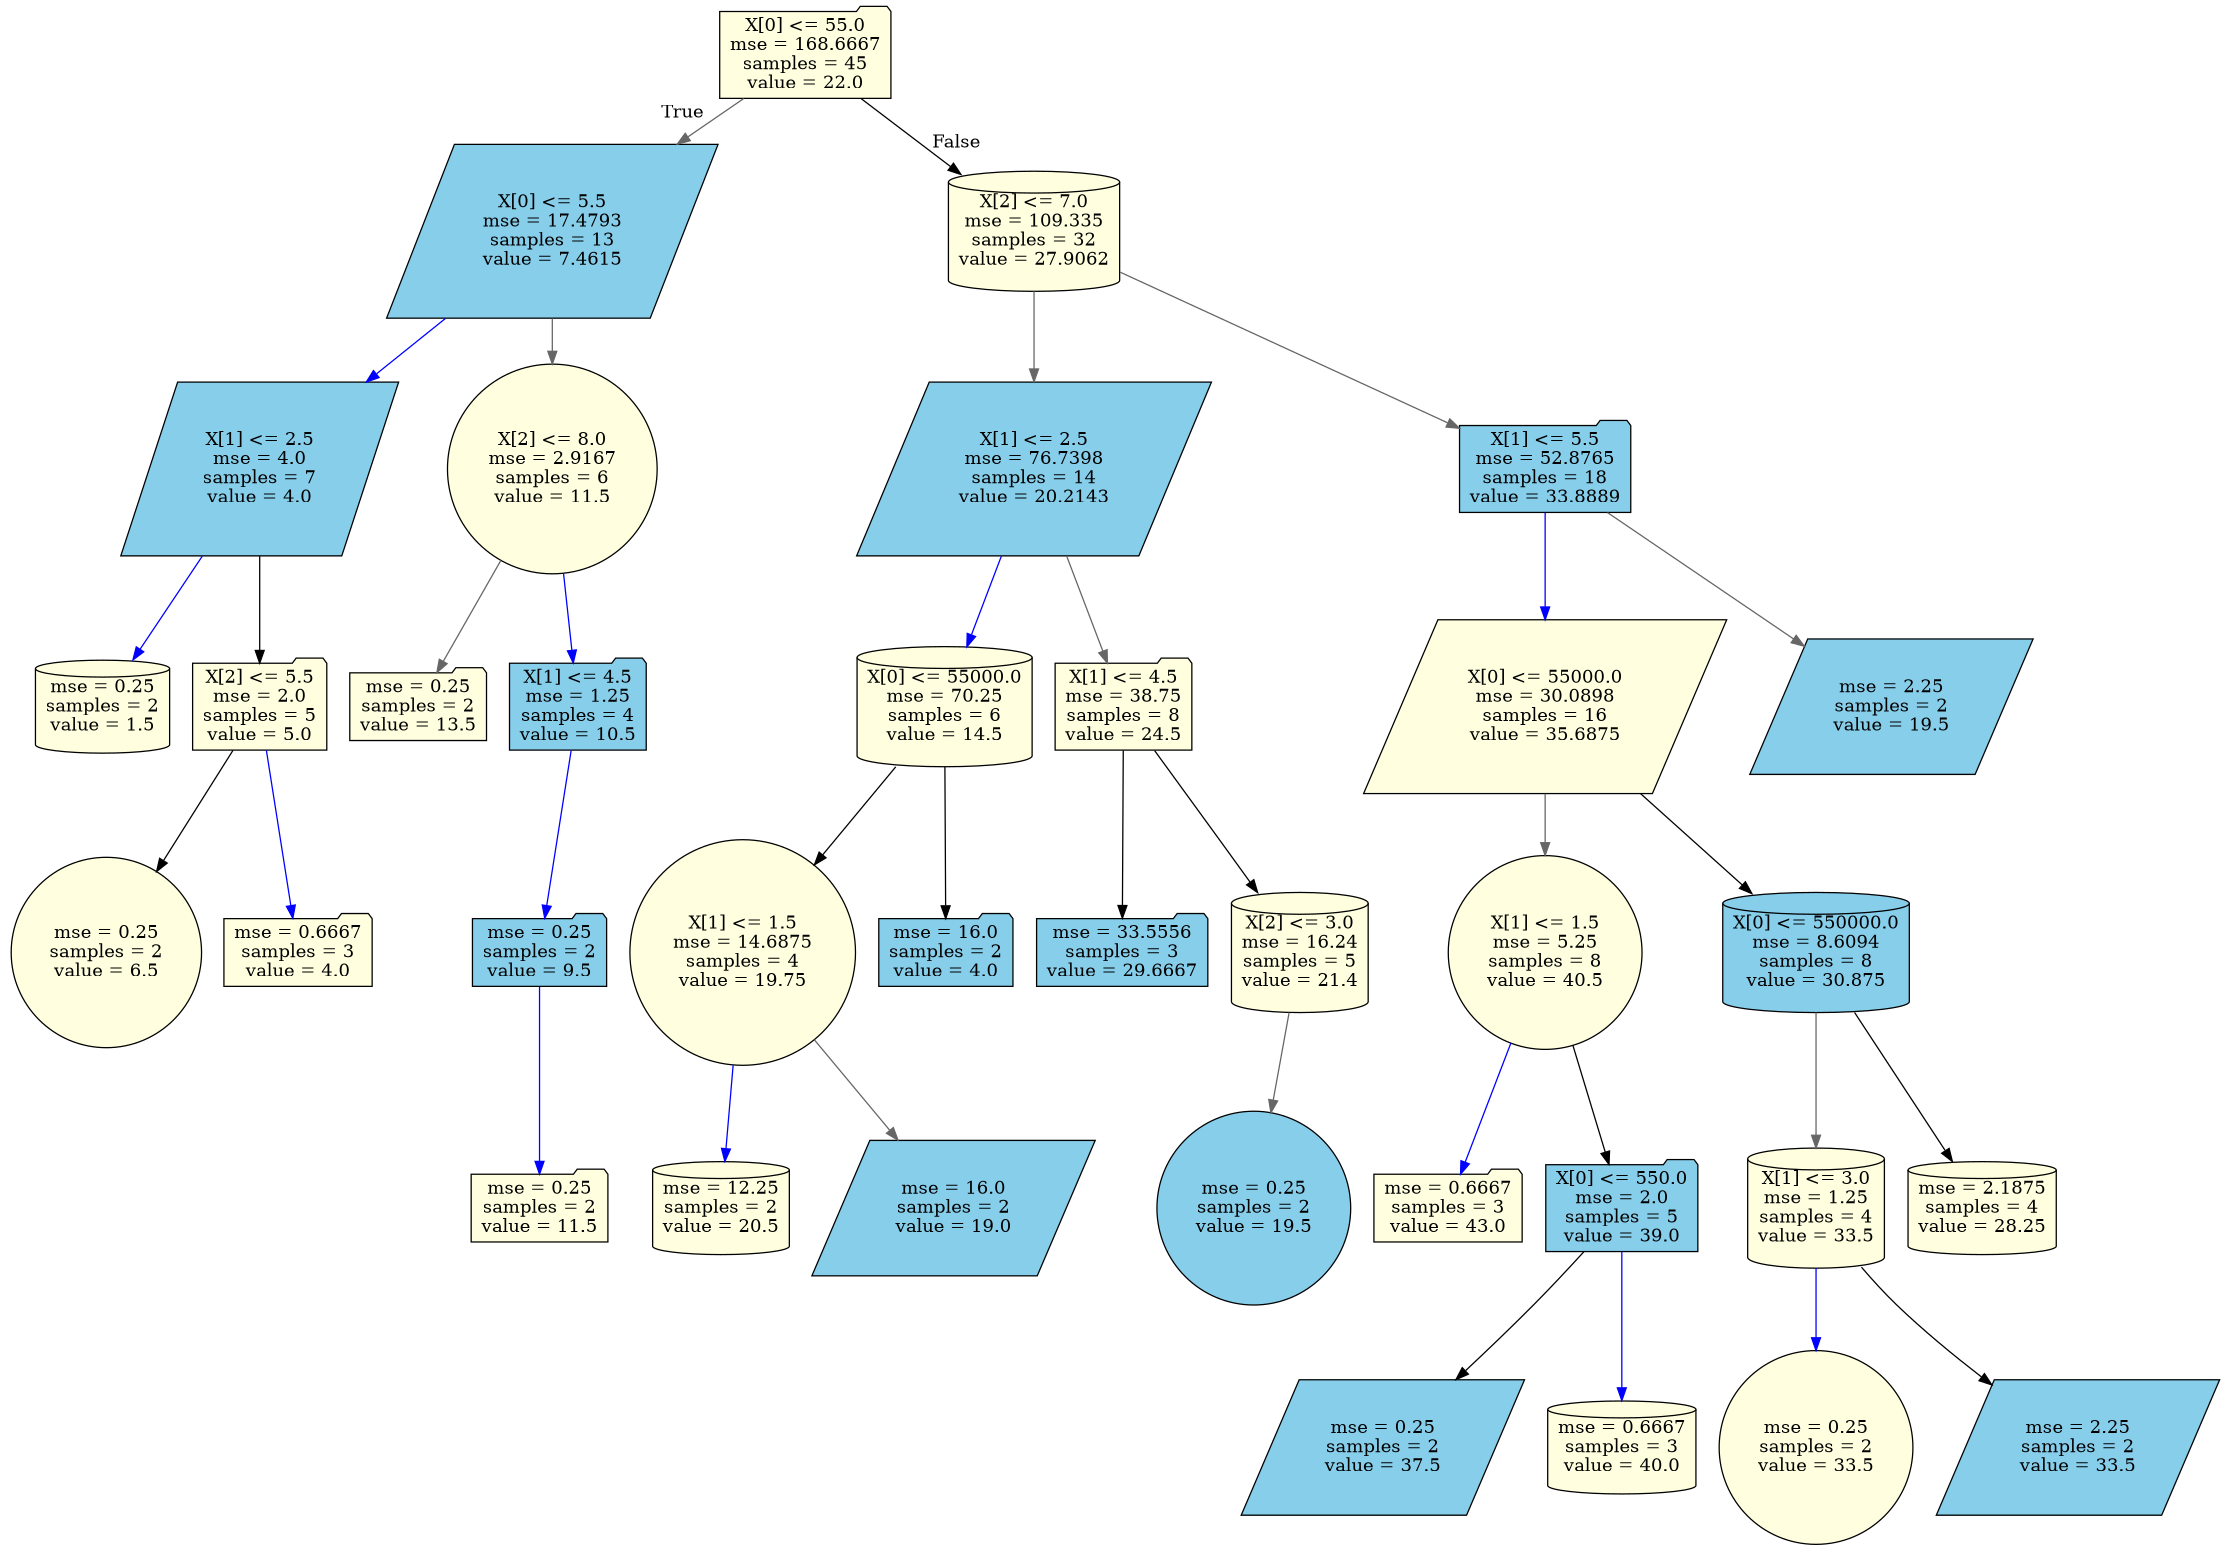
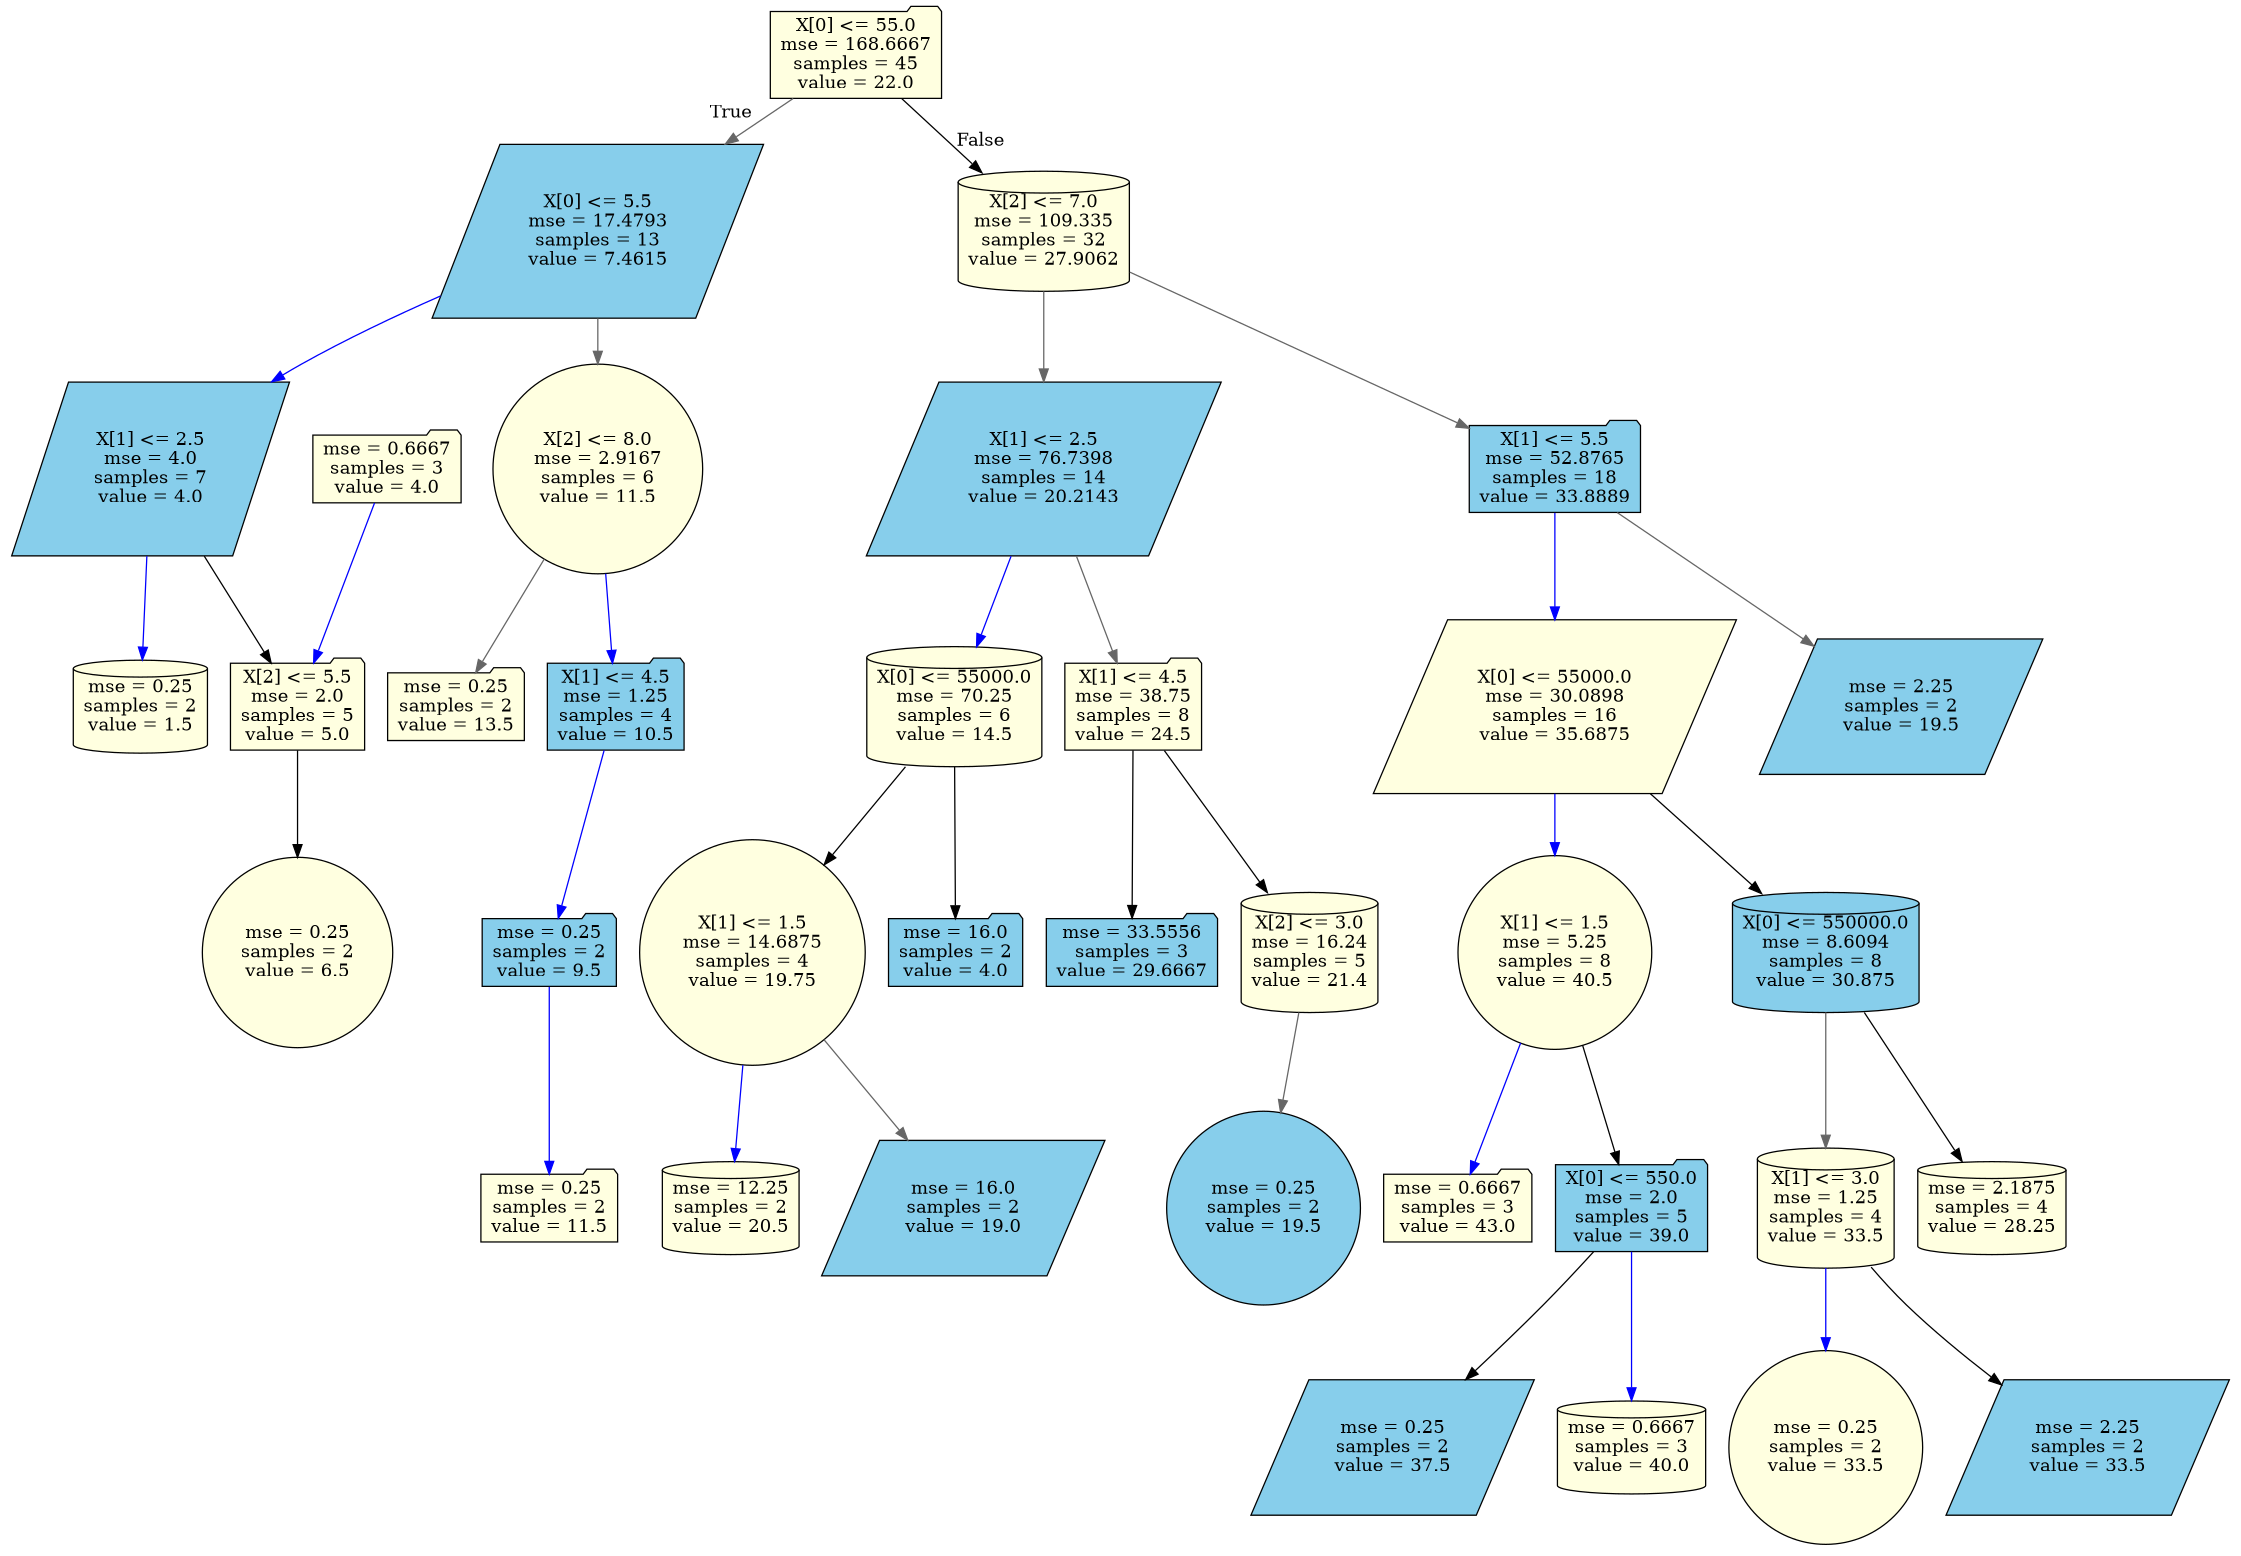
  digraph {
    node [fillcolor=lightyellow shape=folder style=filled]
    edge [color=blue]
    n1 [label="X[0] <= 55.0\nmse = 168.6667\nsamples = 45\nvalue = 22.0"]
    n2 [fillcolor=skyblue label="X[0] <= 5.5\nmse = 17.4793\nsamples = 13\nvalue = 7.4615" shape=parallelogram]
    n3 [label="X[2] <= 7.0\nmse = 109.335\nsamples = 32\nvalue = 27.9062" shape=cylinder]
    n4 [fillcolor=skyblue label="X[1] <= 2.5\nmse = 4.0\nsamples = 7\nvalue = 4.0" shape=parallelogram]
    n5 [label="X[2] <= 8.0\nmse = 2.9167\nsamples = 6\nvalue = 11.5" shape=circle]
    n6 [fillcolor=skyblue label="X[1] <= 2.5\nmse = 76.7398\nsamples = 14\nvalue = 20.2143" shape=parallelogram]
    n7 [fillcolor=skyblue label="X[1] <= 5.5\nmse = 52.8765\nsamples = 18\nvalue = 33.8889"]
    n8 [label="mse = 0.25\nsamples = 2\nvalue = 1.5" shape=cylinder]
    n9 [label="X[2] <= 5.5\nmse = 2.0\nsamples = 5\nvalue = 5.0"]
    n10 [label="mse = 0.25\nsamples = 2\nvalue = 13.5"]
    n11 [fillcolor=skyblue label="X[1] <= 4.5\nmse = 1.25\nsamples = 4\nvalue = 10.5"]
    n12 [label="mse = 0.25\nsamples = 2\nvalue = 6.5" shape=circle]
    n13 [label="mse = 0.6667\nsamples = 3\nvalue = 4.0"]
    n14 [fillcolor=skyblue label="mse = 0.25\nsamples = 2\nvalue = 9.5"]
    n15 [label="mse = 0.25\nsamples = 2\nvalue = 11.5"]
    n16 [label="X[0] <= 55000.0\nmse = 70.25\nsamples = 6\nvalue = 14.5" shape=cylinder]
    n17 [label="X[1] <= 4.5\nmse = 38.75\nsamples = 8\nvalue = 24.5"]
    n18 [label="X[0] <= 55000.0\nmse = 30.0898\nsamples = 16\nvalue = 35.6875" shape=parallelogram]
    n19 [fillcolor=skyblue label="mse = 2.25\nsamples = 2\nvalue = 19.5" shape=parallelogram]
    n20 [label="X[1] <= 1.5\nmse = 14.6875\nsamples = 4\nvalue = 19.75" shape=circle]
    n21 [fillcolor=skyblue label="mse = 16.0\nsamples = 2\nvalue = 4.0"]
    n22 [fillcolor=skyblue label="mse = 33.5556\nsamples = 3\nvalue = 29.6667"]
    n23 [label="X[2] <= 3.0\nmse = 16.24\nsamples = 5\nvalue = 21.4" shape=cylinder]
    n24 [label="mse = 12.25\nsamples = 2\nvalue = 20.5" shape=cylinder]
    n25 [fillcolor=skyblue label="mse = 16.0\nsamples = 2\nvalue = 19.0" shape=parallelogram]
    n26 [fillcolor=skyblue label="mse = 0.25\nsamples = 2\nvalue = 19.5" shape=circle]
    n27 [label="X[1] <= 1.5\nmse = 5.25\nsamples = 8\nvalue = 40.5" shape=circle]
    n28 [fillcolor=skyblue label="X[0] <= 550000.0\nmse = 8.6094\nsamples = 8\nvalue = 30.875" shape=cylinder]
    n29 [label="mse = 0.6667\nsamples = 3\nvalue = 43.0"]
    n30 [fillcolor=skyblue label="X[0] <= 550.0\nmse = 2.0\nsamples = 5\nvalue = 39.0"]
    n31 [label="X[1] <= 3.0\nmse = 1.25\nsamples = 4\nvalue = 33.5" shape=cylinder]
    n32 [label="mse = 2.1875\nsamples = 4\nvalue = 28.25" shape=cylinder]
    n33 [fillcolor=skyblue label="mse = 0.25\nsamples = 2\nvalue = 37.5" shape=parallelogram]
    n34 [label="mse = 0.6667\nsamples = 3\nvalue = 40.0" shape=cylinder]
    n35 [label="mse = 0.25\nsamples = 2\nvalue = 33.5" shape=circle]
    n36 [fillcolor=skyblue label="mse = 2.25\nsamples = 2\nvalue = 33.5" shape=parallelogram]
    n1 -> n2 [color=gray40 headlabel=True labelangle=45 labeldistance=2.5]
    n1 -> n3 [color=black headlabel=False labelangle=-45 labeldistance=2.5]
    n2 -> n4
    n2 -> n5 [color=gray40]
    n3 -> n6 [color=gray40]
    n3 -> n7 [color=gray40]
    n4 -> n8
    n4 -> n9 [color=black]
    n5 -> n10 [color=gray40]
    n5 -> n11
    n6 -> n16
    n6 -> n17 [color=gray40]
    n7 -> n18
    n7 -> n19 [color=gray40]
    n9 -> n12 [color=black]
-   n9 -> n13
+   n13 -> n9
    n11 -> n14
    n14 -> n15
    n16 -> n20 [color=black]
    n16 -> n21 [color=black]
    n17 -> n22 [color=black]
    n17 -> n23 [color=black]
-   n18 -> n27 [color=gray40]
+   n18 -> n27
    n18 -> n28 [color=black]
    n20 -> n24
    n20 -> n25 [color=gray40]
    n23 -> n26 [color=gray40]
    n27 -> n29
    n27 -> n30 [color=black]
    n28 -> n31 [color=gray40]
    n28 -> n32 [color=black]
    n30 -> n33 [color=black]
    n30 -> n34
    n31 -> n35
    n31 -> n36 [color=black]
  }
